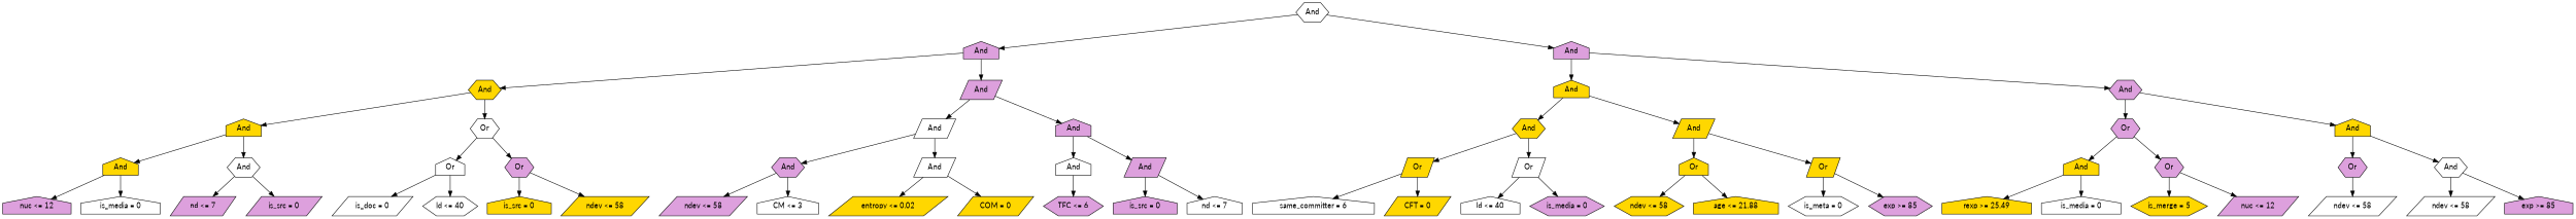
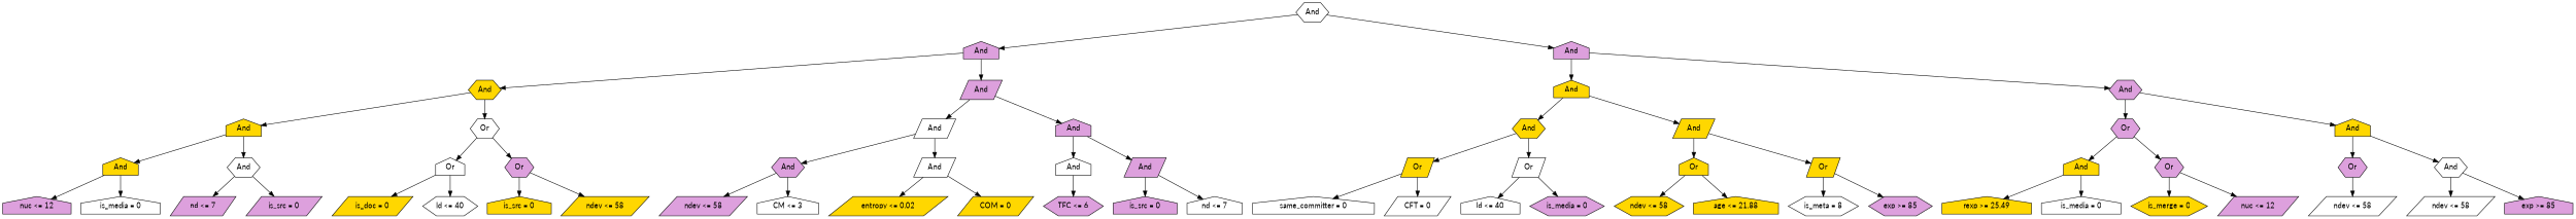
  digraph {
    fontname=Lato
    node [fillcolor=white fontname=Lato shape=house style=filled]
    edge [fontname=Lato]
    n1 [height=0.5 label=And shape=hexagon width=0.75]
    n2 [fillcolor=plum height=0.5 label=And width=0.75]
    n3 [fillcolor=plum height=0.5 label=And width=0.75]
    n4 [fillcolor=gold height=0.5 label=And shape=hexagon width=0.75]
    n5 [fillcolor=plum height=0.5 label=And shape=parallelogram width=0.75]
    n6 [fillcolor=gold height=0.5 label=And width=0.75]
    n7 [fillcolor=plum height=0.5 label=And shape=hexagon width=0.75]
    n8 [fillcolor=gold height=0.5 label=And width=0.75]
    n9 [height=0.5 label=Or shape=hexagon width=0.75]
    n10 [height=0.5 label=And shape=parallelogram width=0.75]
    n11 [fillcolor=plum height=0.5 label=And width=0.75]
    n12 [fillcolor=gold height=0.5 label=And shape=hexagon width=0.75]
    n13 [fillcolor=gold height=0.5 label=And shape=parallelogram width=0.75]
    n14 [fillcolor=plum height=0.5 label=Or shape=hexagon width=0.75]
    n15 [fillcolor=gold height=0.5 label=And width=0.75]
    n16 [fillcolor=gold height=0.5 label=And width=0.75]
    n17 [height=0.5 label=And shape=hexagon width=0.75]
    n18 [height=0.5 label=Or width=0.75]
    n19 [fillcolor=plum height=0.5 label=Or shape=hexagon width=0.75]
    n20 [fillcolor=plum height=0.5 label=And shape=hexagon width=0.75]
    n21 [height=0.5 label=And shape=parallelogram width=0.75]
    n22 [height=0.5 label=And width=0.75]
    n23 [fillcolor=plum height=0.5 label=And shape=parallelogram width=0.75]
    n24 [fillcolor=plum height=0.5 label="nuc <= 12" width=1.336]
    n25 [height=0.5 label="is_media = 0" width=1.6068]
    n26 [fillcolor=plum height=0.5 label="nd <= 7" shape=parallelogram width=1.1193]
    n27 [fillcolor=plum height=0.5 label="is_src = 0" shape=parallelogram width=1.3179]
-   n28 [height=0.5 label="is_doc = 0" shape=parallelogram width=1.3902]
+   n28 [fillcolor=gold height=0.5 label="is_doc = 0" shape=parallelogram width=1.3902]
    n29 [height=0.5 label="ld <= 40" shape=hexagon width=1.1735]
    n30 [fillcolor=gold height=0.5 label="is_src = 0" width=1.3179]
    n31 [fillcolor=gold height=0.5 label="ndev <= 58" shape=parallelogram width=1.4624]
    n32 [fillcolor=plum height=0.5 label="ndev <= 58" shape=parallelogram width=1.4624]
    n33 [height=0.5 label="CM <= 3" width=1.2457]
    n34 [fillcolor=gold height=0.5 label="entropy <= 0.02" shape=parallelogram width=1.9318]
    n35 [fillcolor=gold height=0.5 label="COM = 0" shape=parallelogram width=1.2818]
    n36 [fillcolor=plum height=0.5 label="TFC <= 6" shape=hexagon width=1.336]
    n37 [fillcolor=plum height=0.5 label="is_src = 0" width=1.3179]
    n38 [height=0.5 label="nd <= 7" width=1.1193]
    n39 [fillcolor=gold height=0.5 label=Or shape=parallelogram width=0.75]
    n40 [height=0.5 label=Or shape=parallelogram width=0.75]
    n41 [fillcolor=gold height=0.5 label=Or width=0.75]
    n42 [fillcolor=gold height=0.5 label=Or shape=parallelogram width=0.75]
    n43 [fillcolor=gold height=0.5 label=And width=0.75]
    n44 [fillcolor=plum height=0.5 label=Or shape=hexagon width=0.75]
    n45 [fillcolor=plum height=0.5 label=Or shape=hexagon width=0.75]
    n46 [height=0.5 label=And shape=hexagon width=0.75]
-   n47 [height=0.5 label="same_committer = 6" width=2.3651]
-   n48 [fillcolor=gold height=0.5 label="CFT = 0" shape=parallelogram width=1.1916]
+   n47 [height=0.5 label="same_committer = 0" width=2.3651]
+   n48 [height=0.5 label="CFT = 0" shape=parallelogram width=1.1916]
    n49 [height=0.5 label="ld <= 40" width=1.1735]
    n50 [fillcolor=plum height=0.5 label="is_media = 0" shape=hexagon width=1.6068]
    n51 [fillcolor=gold height=0.5 label="ndev <= 58" shape=hexagon width=1.4624]
    n52 [fillcolor=gold height=0.5 label="age <= 21.88" width=1.6249]
-   n53 [height=0.5 label="is_meta = 0" shape=hexagon width=1.4804]
+   n53 [height=0.5 label="is_meta = 8" shape=hexagon width=1.4804]
    n54 [fillcolor=plum height=0.5 label="exp >= 85" shape=hexagon width=1.336]
    n55 [fillcolor=gold height=0.5 label="rexp >= 25.49" width=1.7332]
    n56 [height=0.5 label="is_media = 0" width=1.6068]
-   n57 [fillcolor=gold height=0.5 label="is_merge = 5" shape=hexagon width=1.6068]
+   n57 [fillcolor=gold height=0.5 label="is_merge = 0" shape=hexagon width=1.6068]
    n58 [fillcolor=plum height=0.5 label="nuc <= 12" shape=parallelogram width=1.336]
    n59 [height=0.5 label="ndev <= 58" shape=parallelogram width=1.4624]
    n60 [height=0.5 label="ndev <= 58" shape=parallelogram width=1.4624]
    n61 [fillcolor=plum height=0.5 label="exp >= 85" width=1.336]
    n1 -> n2
    n1 -> n3
    n2 -> n4
    n2 -> n5
    n3 -> n6
    n3 -> n7
    n4 -> n8
    n4 -> n9
    n5 -> n10
    n5 -> n11
    n6 -> n12
    n6 -> n13
    n7 -> n14
    n7 -> n15
    n8 -> n16
    n8 -> n17
    n9 -> n18
    n9 -> n19
    n10 -> n20
    n10 -> n21
    n11 -> n22
    n11 -> n23
    n12 -> n39
    n12 -> n40
    n13 -> n41
    n13 -> n42
    n14 -> n43
    n14 -> n44
    n15 -> n45
    n15 -> n46
    n16 -> n24
    n16 -> n25
    n17 -> n26
    n17 -> n27
    n18 -> n28
    n18 -> n29
    n19 -> n30
    n19 -> n31
    n20 -> n32
    n20 -> n33
    n21 -> n34
    n21 -> n35
    n22 -> n36
    n23 -> n37
    n23 -> n38
    n39 -> n47
    n39 -> n48
    n40 -> n49
    n40 -> n50
    n41 -> n51
    n41 -> n52
    n42 -> n53
    n42 -> n54
    n43 -> n55
    n43 -> n56
    n44 -> n57
    n44 -> n58
    n45 -> n59
    n46 -> n60
    n46 -> n61
  }
